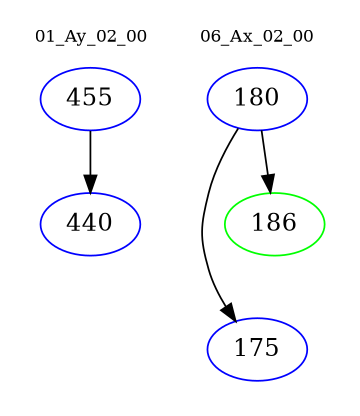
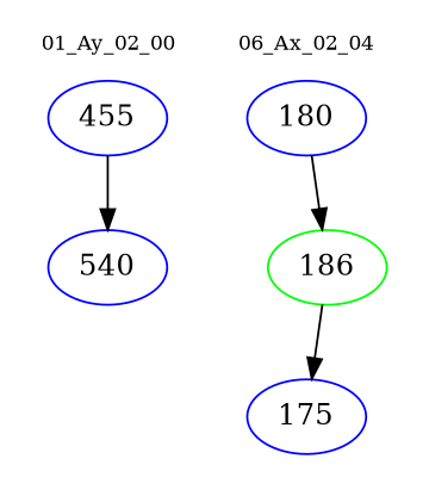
  digraph {
    node [color=blue]
    edge [color=black]
    n1 [label=455]
-   n2 [label=440]
+   n2 [label=540]
    n3 [label=180]
    n4 [label=175]
    n5 [color=green label=186]
    subgraph cluster_1 {
      color=white
      fontsize=10
      label="01_Ay_02_00"
      n1
      n2
    }
    subgraph cluster_2 {
      color=white
      fontsize=10
-     label="06_Ax_02_00"
+     label="06_Ax_02_04"
      n3
      n4
      n5
    }
    n1 -> n2
-   n3 -> n4
+   n5 -> n4
    n3 -> n5
  }
